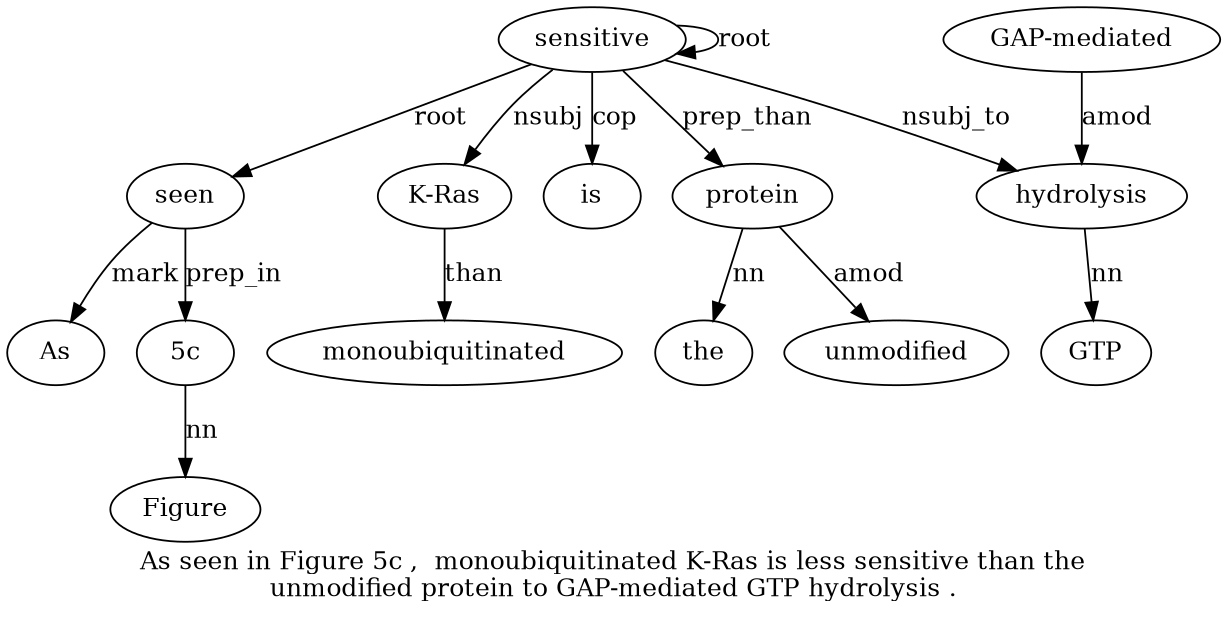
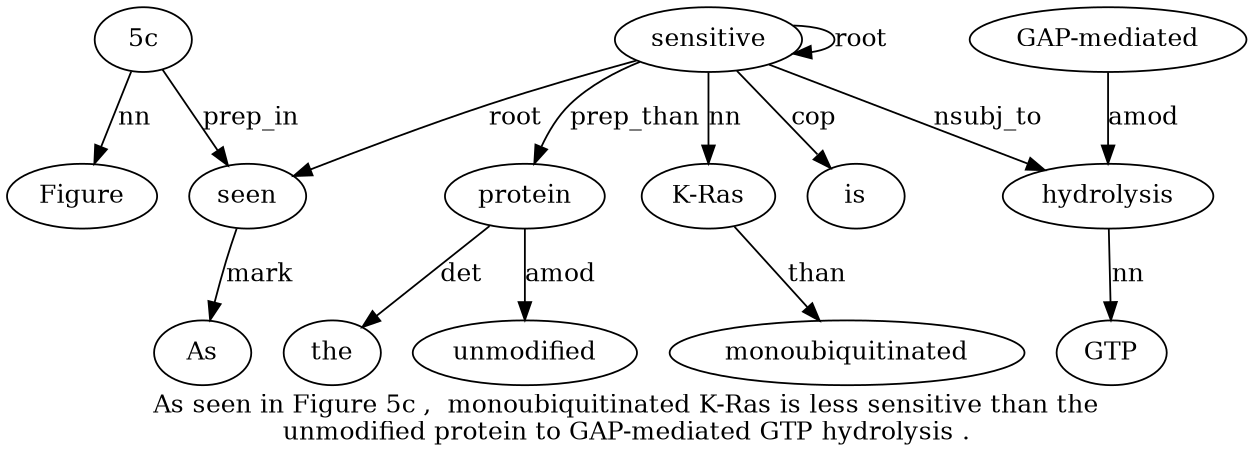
  digraph {
    label="As seen in Figure 5c ,  monoubiquitinated K-Ras is less sensitive than the\nunmodified protein to GAP-mediated GTP hydrolysis ."
    node [fillcolor=white style=filled]
    n1 [label=seen]
    n2 [label=As]
    n3 [label="5c"]
    n4 [label=Figure]
    n5 [label=sensitive]
    n6 [label="K-Ras"]
    n7 [label=is]
    n8 [label=protein]
    n9 [label=hydrolysis]
    n10 [label=monoubiquitinated]
    n11 [label=the]
    n12 [label=unmodified]
    n13 [label=GTP]
    n14 [label="GAP-mediated"]
    n1 -> n2 [label=mark]
-   n1 -> n3 [label=prep_in]
+   n3 -> n1 [label=prep_in]
    n3 -> n4 [label=nn]
    n5 -> n1 [label=root]
    n5 -> n5 [label=root]
-   n5 -> n6 [label=nsubj]
+   n5 -> n6 [label=nn]
    n5 -> n7 [label=cop]
    n5 -> n8 [label=prep_than]
    n5 -> n9 [label=nsubj_to]
    n6 -> n10 [label=than]
-   n8 -> n11 [label=nn]
+   n8 -> n11 [label=det]
    n8 -> n12 [label=amod]
    n9 -> n13 [label=nn]
    n14 -> n9 [label=amod]
  }
